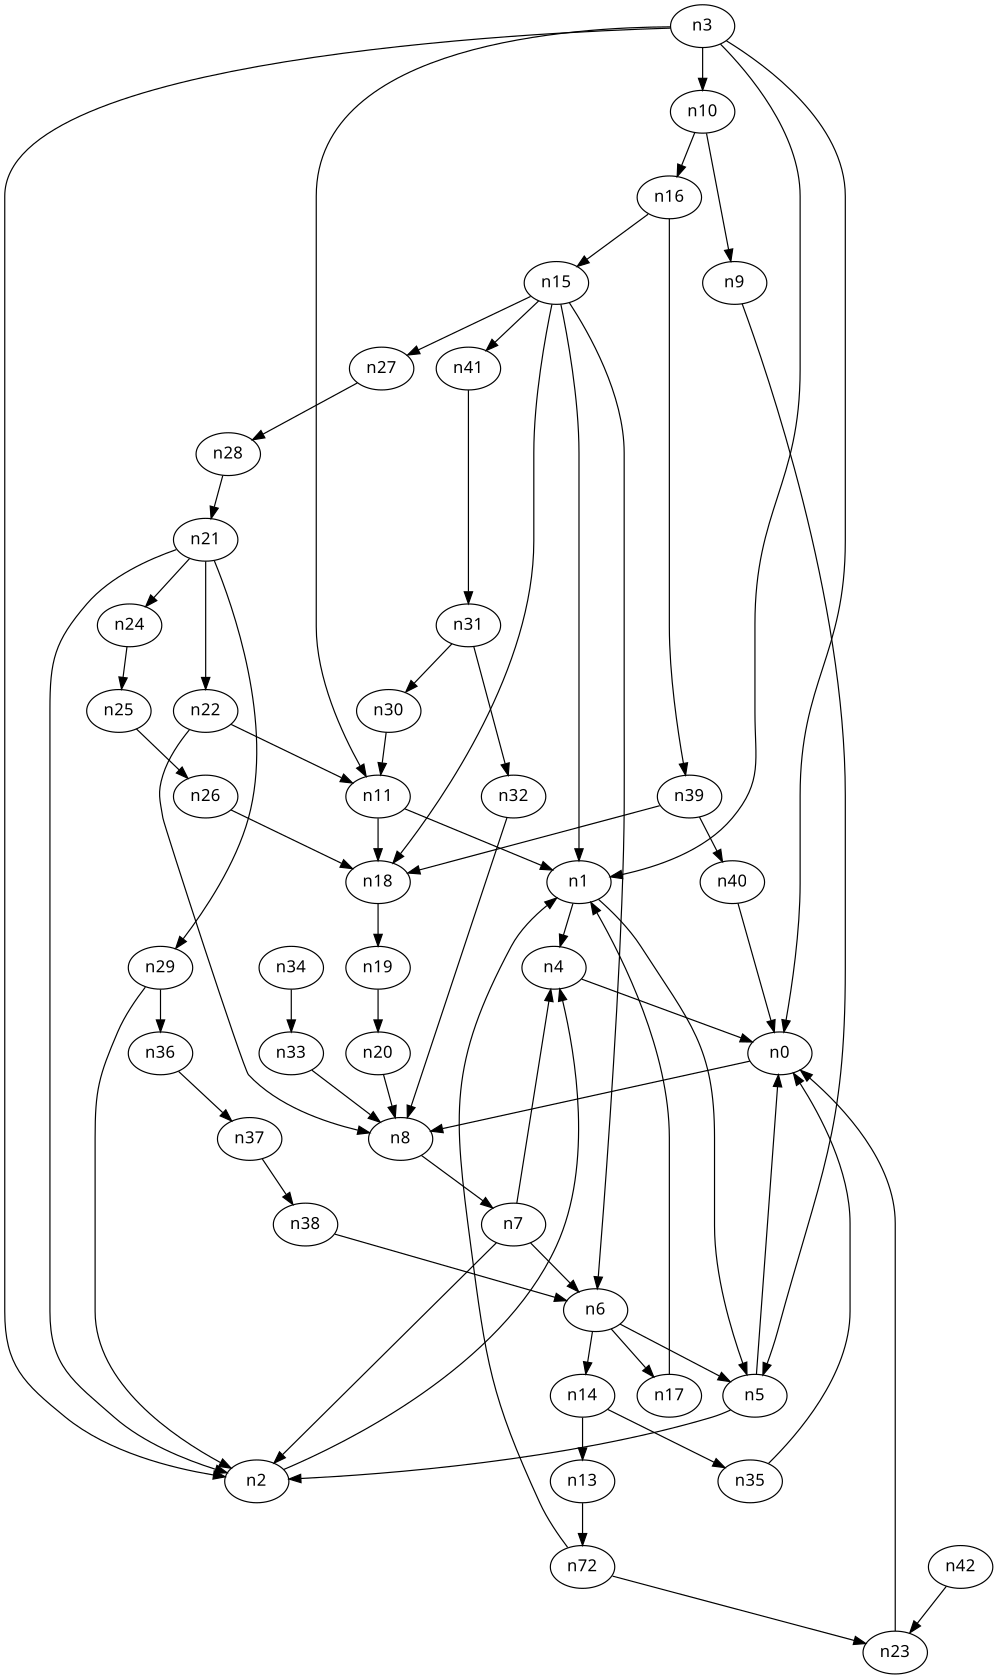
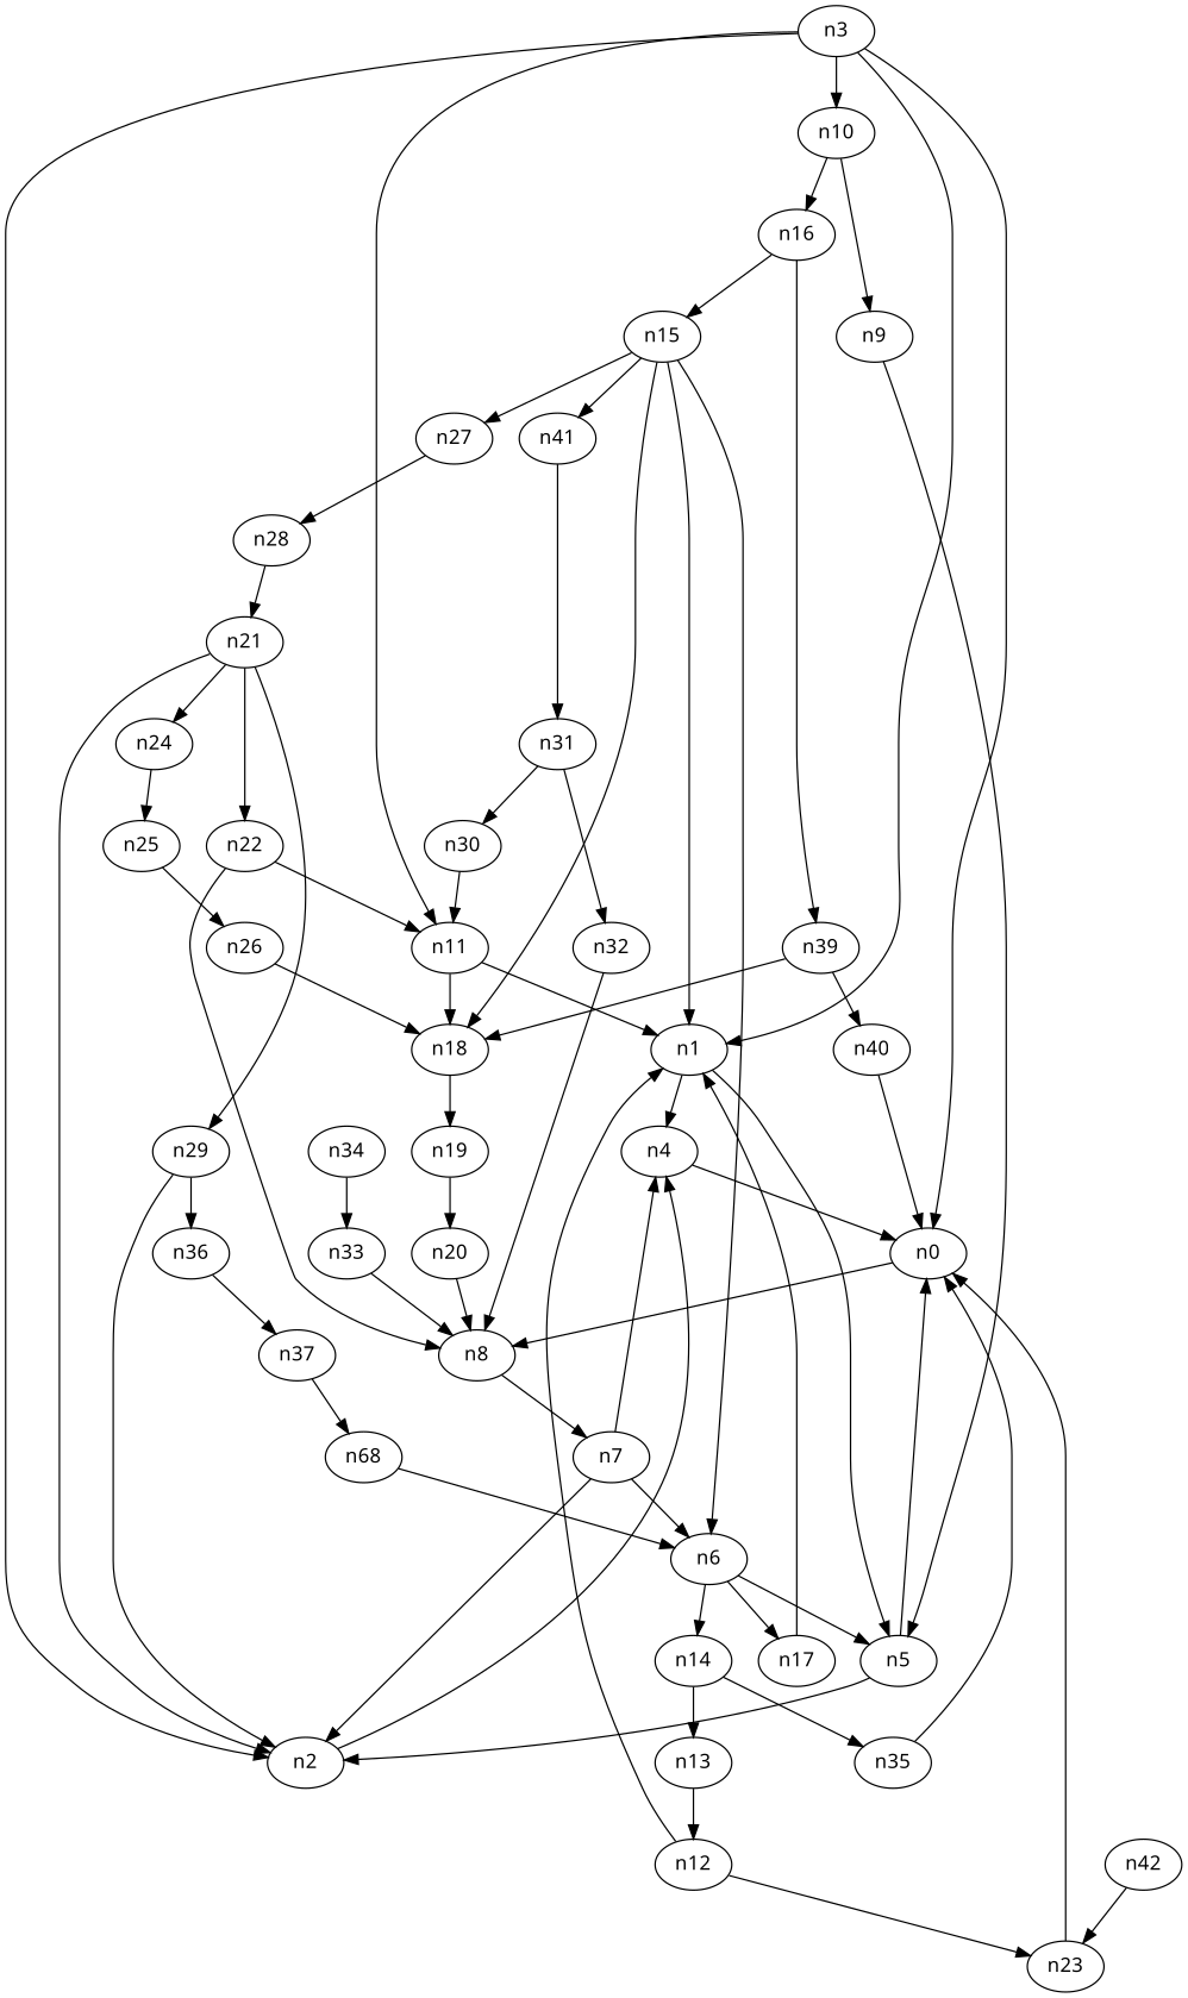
  digraph {
    fontname="Noto Sans"
    node [fontname="Noto Sans"]
    edge [fontname="Noto Sans"]
    n1
    n4
    n5
    n0
    n8
    n2
    n3
    n10
    n11
    n9
    n16
    n18
    n15
    n39
    n19
    n6
    n14
    n17
    n13
    n35
-   n12 [label=n72]
+   n12
    n7
    n27
    n41
    n40
    n20
    n23
    n42
    n28
    n31
    n21
    n30
    n32
    n34
    n33
    n22
    n24
    n29
    n25
    n36
    n26
    n37
-   n38
+   n38 [label=n68]
    n1 -> n4
    n1 -> n5
    n4 -> n0
    n5 -> n0
    n5 -> n2
    n0 -> n8
    n8 -> n7
    n2 -> n4
    n3 -> n1
    n3 -> n0
    n3 -> n2
    n3 -> n10
    n3 -> n11
    n10 -> n9
    n10 -> n16
    n11 -> n1
    n11 -> n18
    n9 -> n5
    n16 -> n15
    n16 -> n39
    n18 -> n19
    n15 -> n1
    n15 -> n18
    n15 -> n6
    n15 -> n27
    n15 -> n41
    n39 -> n18
    n39 -> n40
    n19 -> n20
    n6 -> n5
    n6 -> n14
    n6 -> n17
    n14 -> n13
    n14 -> n35
    n17 -> n1
    n13 -> n12
    n35 -> n0
    n12 -> n1
    n12 -> n23
    n7 -> n4
    n7 -> n2
    n7 -> n6
    n27 -> n28
    n41 -> n31
    n40 -> n0
    n20 -> n8
    n23 -> n0
    n42 -> n23
    n28 -> n21
    n31 -> n30
    n31 -> n32
    n21 -> n2
    n21 -> n22
    n21 -> n24
    n21 -> n29
    n30 -> n11
    n32 -> n8
    n34 -> n33
    n33 -> n8
    n22 -> n8
    n22 -> n11
    n24 -> n25
    n29 -> n2
    n29 -> n36
    n25 -> n26
    n36 -> n37
    n26 -> n18
    n37 -> n38
    n38 -> n6
  }
